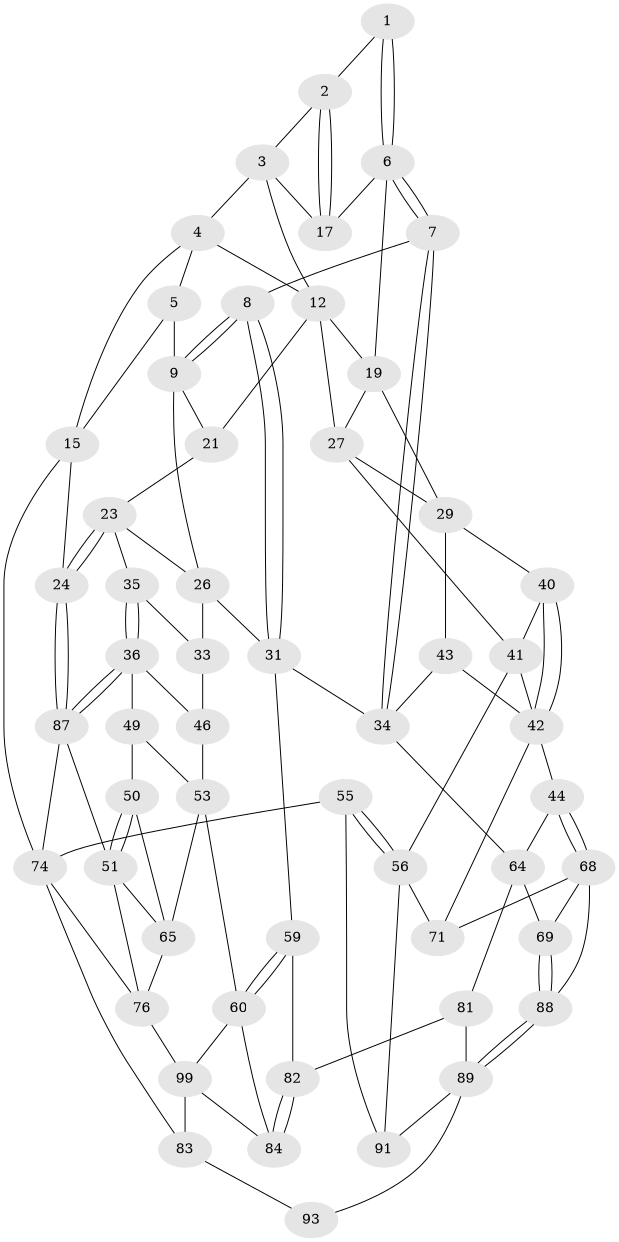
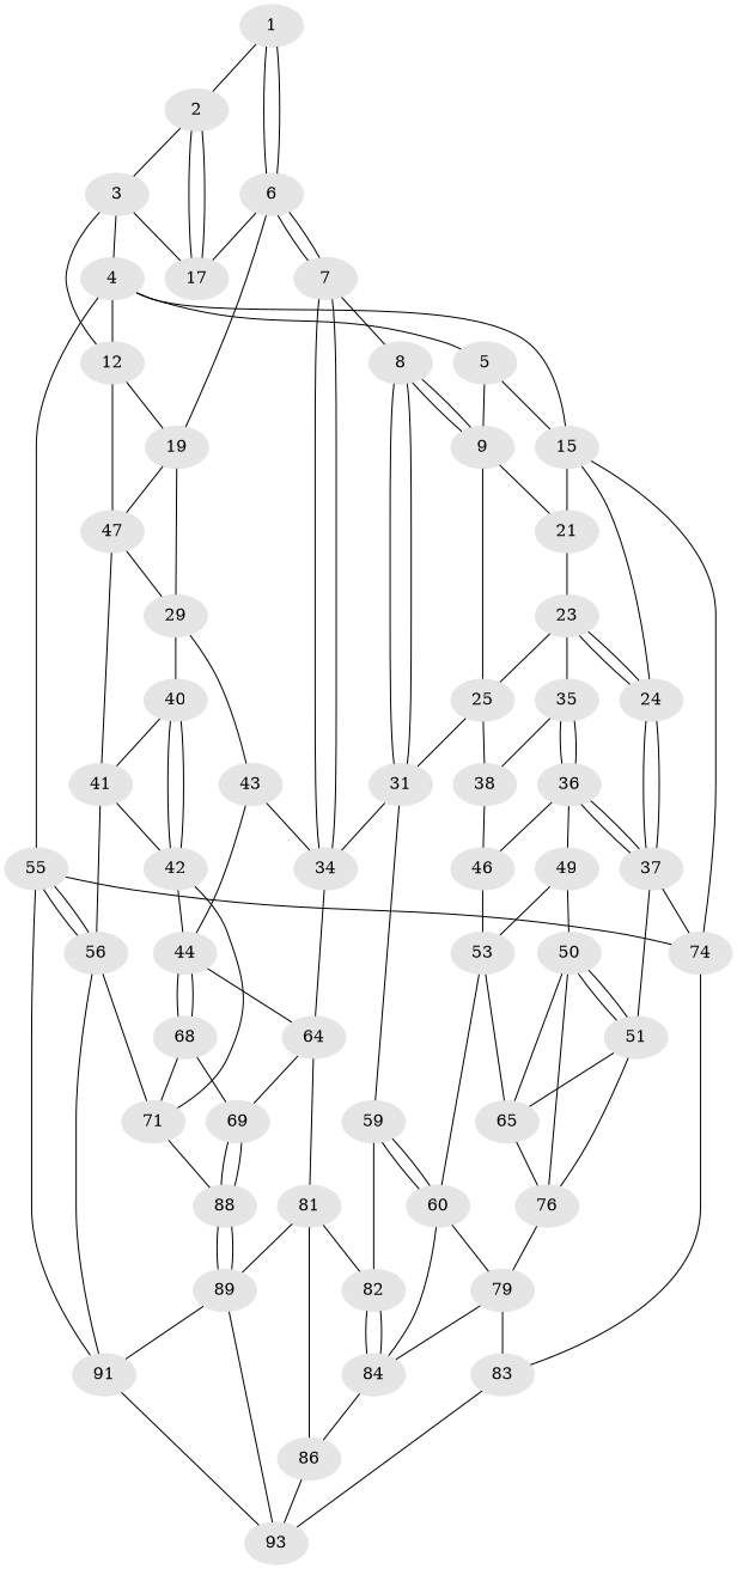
  graph {
    node [color=gray90 style=filled]
    1
    2
    6 [super="+18"]
    3 [super="+14"]
    17
    7
    19 [super="+20"]
    4 [super="+11"]
    12 [super="+13"]
    5 [super="+10"]
    15 [super="+16"]
    55
-   27 [super="+28"]
+   27 [super="+28" label=47]
    9 [super="+22"]
    21
    24
    74 [super="+75"]
    56 [super="+73"]
    91 [super="+92"]
-   25 [super="+32" label=26]
+   25 [super="+32"]
    8
    34 [super="+62"]
    29 [super="+30"]
    31 [super="+58"]
    64 [super="+70"]
    59
    23 [super="+26"]
-   38 [super="+39" label=33]
+   38 [super="+39"]
    41 [super="+57"]
-   37 [super="+52" label=87]
+   37 [super="+52"]
    76 [super="+77"]
    83
    n33 [label=43]
    40
    35
    36 [super="+47"]
    51 [super="+66"]
    46 [super="+48"]
    42 [super="+43"]
    44 [super="+45"]
    60 [super="+78"]
    82
    68 [super="+72"]
    69
    81 [super="+85"]
    49 [super="+54"]
    53 [super="+61"]
    50 [super="+63"]
    65 [super="+67"]
    71
    88
-   79 [super="+80" label=99]
+   79 [super="+80"]
    84 [super="+87"]
    93 [super="+94"]
+   86
    89 [super="+90"]
    1 -- 2
    1 -- 6
    1 -- 6
    2 -- 3
    2 -- 17
    2 -- 17
    6 -- 17
    6 -- 7
    6 -- 7
    6 -- 19
    3 -- 17
    3 -- 4
    3 -- 12
    7 -- 8
    7 -- 34
    7 -- 34
    19 -- 27
    19 -- 29
    4 -- 12
    4 -- 5
    4 -- 15
+   4 -- 55
    12 -- 19
    12 -- 27
    5 -- 15
    5 -- 9
-   12 -- 21
+   15 -- 21
    15 -- 24
    15 -- 74
    55 -- 74
    55 -- 56
    55 -- 56
    55 -- 91
    27 -- 29
    27 -- 41
    9 -- 21
    9 -- 25
    21 -- 23
    24 -- 37
    24 -- 37
-   74 -- 76
+   50 -- 76
    74 -- 83
    56 -- 91
    56 -- 71
+   91 -- 93
    25 -- 31
    25 -- 38
    8 -- 9
    8 -- 9
    8 -- 31
    8 -- 31
    34 -- 64
    29 -- n33
    29 -- 40
    31 -- 34
    31 -- 59
    64 -- 69
    64 -- 81
    59 -- 60
    59 -- 60
    59 -- 82
    23 -- 24
    23 -- 24
    23 -- 25
    23 -- 35
    38 -- 46 [weight=2]
    41 -- 56
    41 -- 42
    37 -- 74
    37 -- 51
    76 -- 79
    83 -- 93
    n33 -- 34
-   n33 -- 42
+   n33 -- 44
    40 -- 41
    40 -- 42
    40 -- 42
    35 -- 38
    35 -- 36
    35 -- 36
    36 -- 37
    36 -- 37
    36 -- 46
    36 -- 49
    51 -- 76
    51 -- 65
    46 -- 53
    42 -- 44
    42 -- 71
    44 -- 64
    44 -- 68
    44 -- 68
    60 -- 79
    60 -- 84
    82 -- 84
    82 -- 84
    68 -- 69
    68 -- 71
-   68 -- 88
+   71 -- 88
    69 -- 88
    69 -- 88
    81 -- 82
+   81 -- 86
    81 -- 89
    49 -- 53
    49 -- 50 [weight=2]
    53 -- 60
    53 -- 65
    50 -- 51
    50 -- 51
    50 -- 65
    65 -- 76
    88 -- 89
    88 -- 89
    79 -- 83
    79 -- 84
+   84 -- 86
+   86 -- 93
    89 -- 91
    89 -- 93
  }
